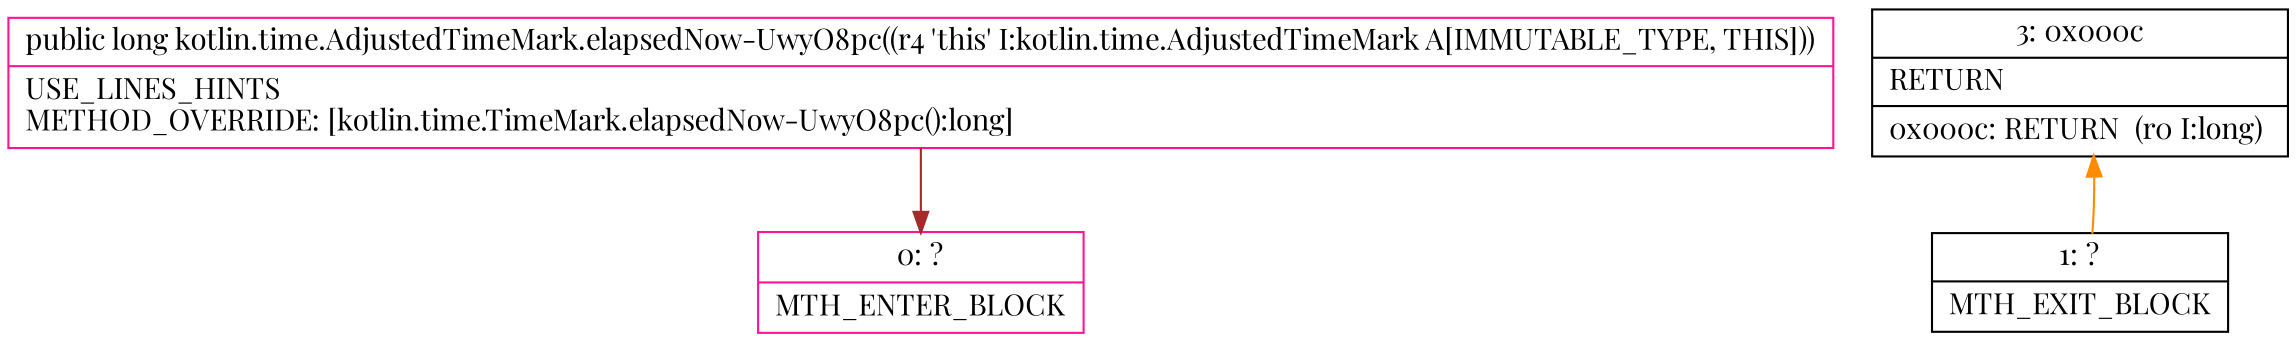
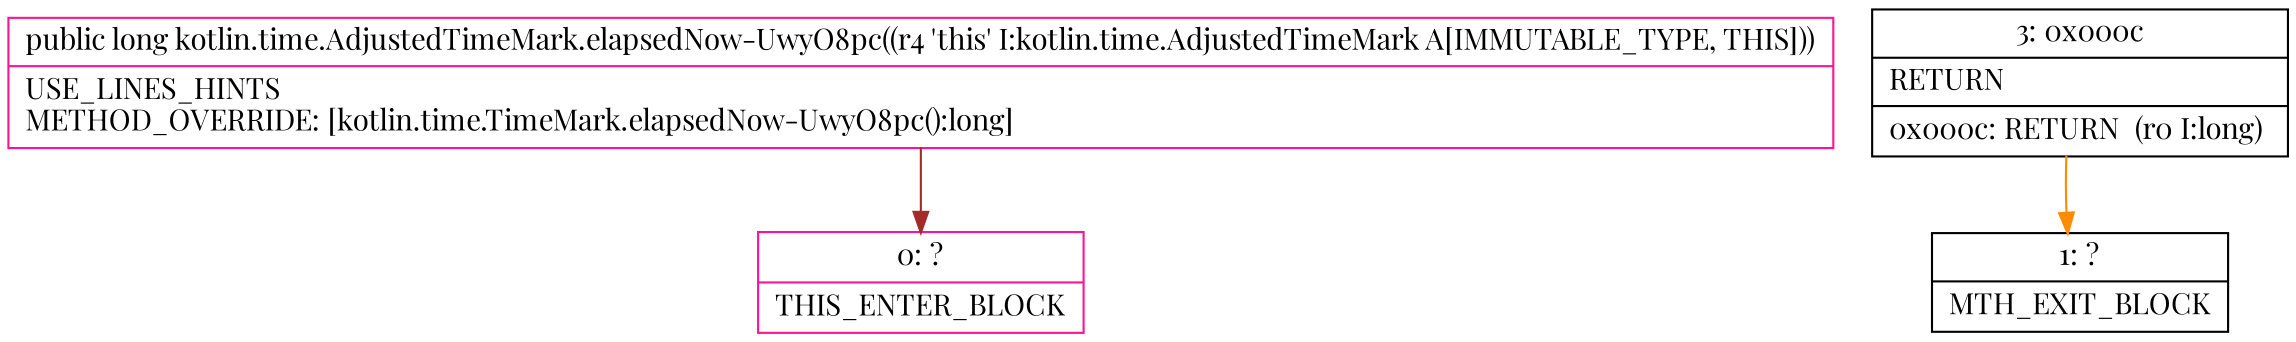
  digraph {
    fontname="Playfair Display"
    node [color=deeppink fontname="Playfair Display" shape=record]
    edge [fontname="Playfair Display"]
-   n1 [label="{0\:\ ?|MTH_ENTER_BLOCK\l}"]
+   n1 [label="{0\:\ ?|THIS_ENTER_BLOCK\l}"]
    n2 [color=black label="{3\:\ 0x000c|RETURN\l|0x000c: RETURN  (r0 I:long) \l}"]
    n3 [color=black label="{1\:\ ?|MTH_EXIT_BLOCK\l}"]
    n4 [label="{public long kotlin.time.AdjustedTimeMark.elapsedNow\-UwyO8pc((r4 'this' I:kotlin.time.AdjustedTimeMark A[IMMUTABLE_TYPE, THIS]))  | USE_LINES_HINTS\lMETHOD_OVERRIDE: [kotlin.time.TimeMark.elapsedNow\-UwyO8pc():long]\l}"]
-   n3 -> n2 [color=darkorange]
+   n2 -> n3 [color=darkorange]
    n4 -> n1 [color=brown]
  }
